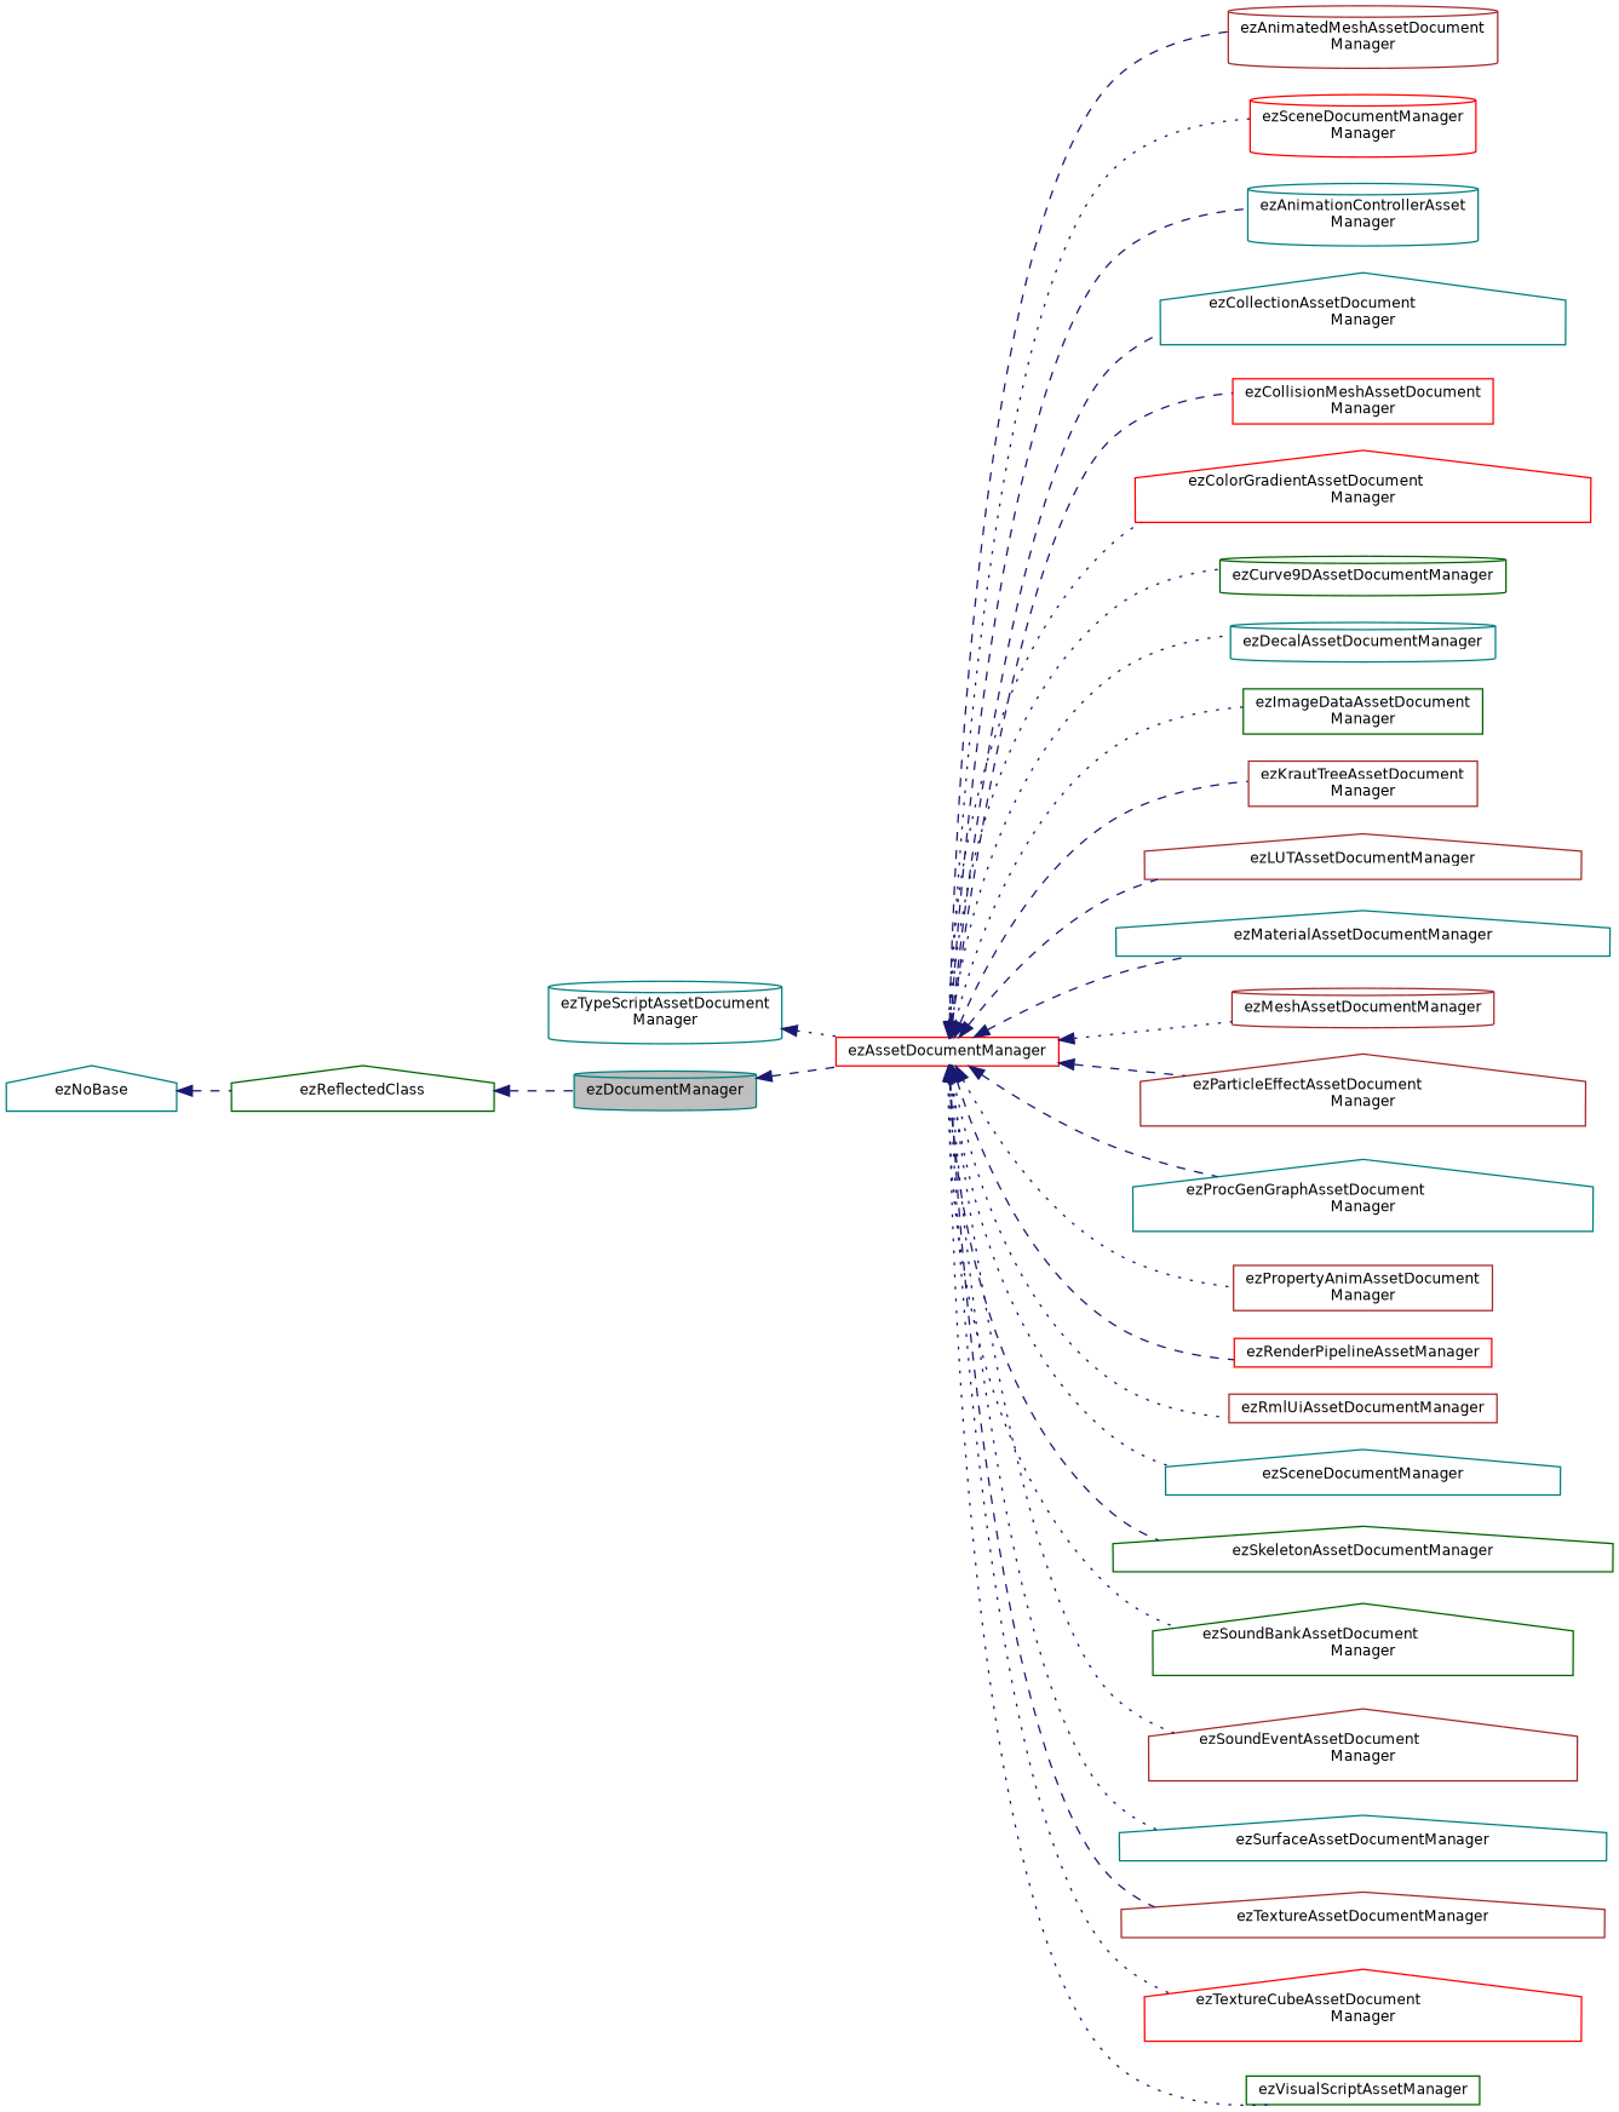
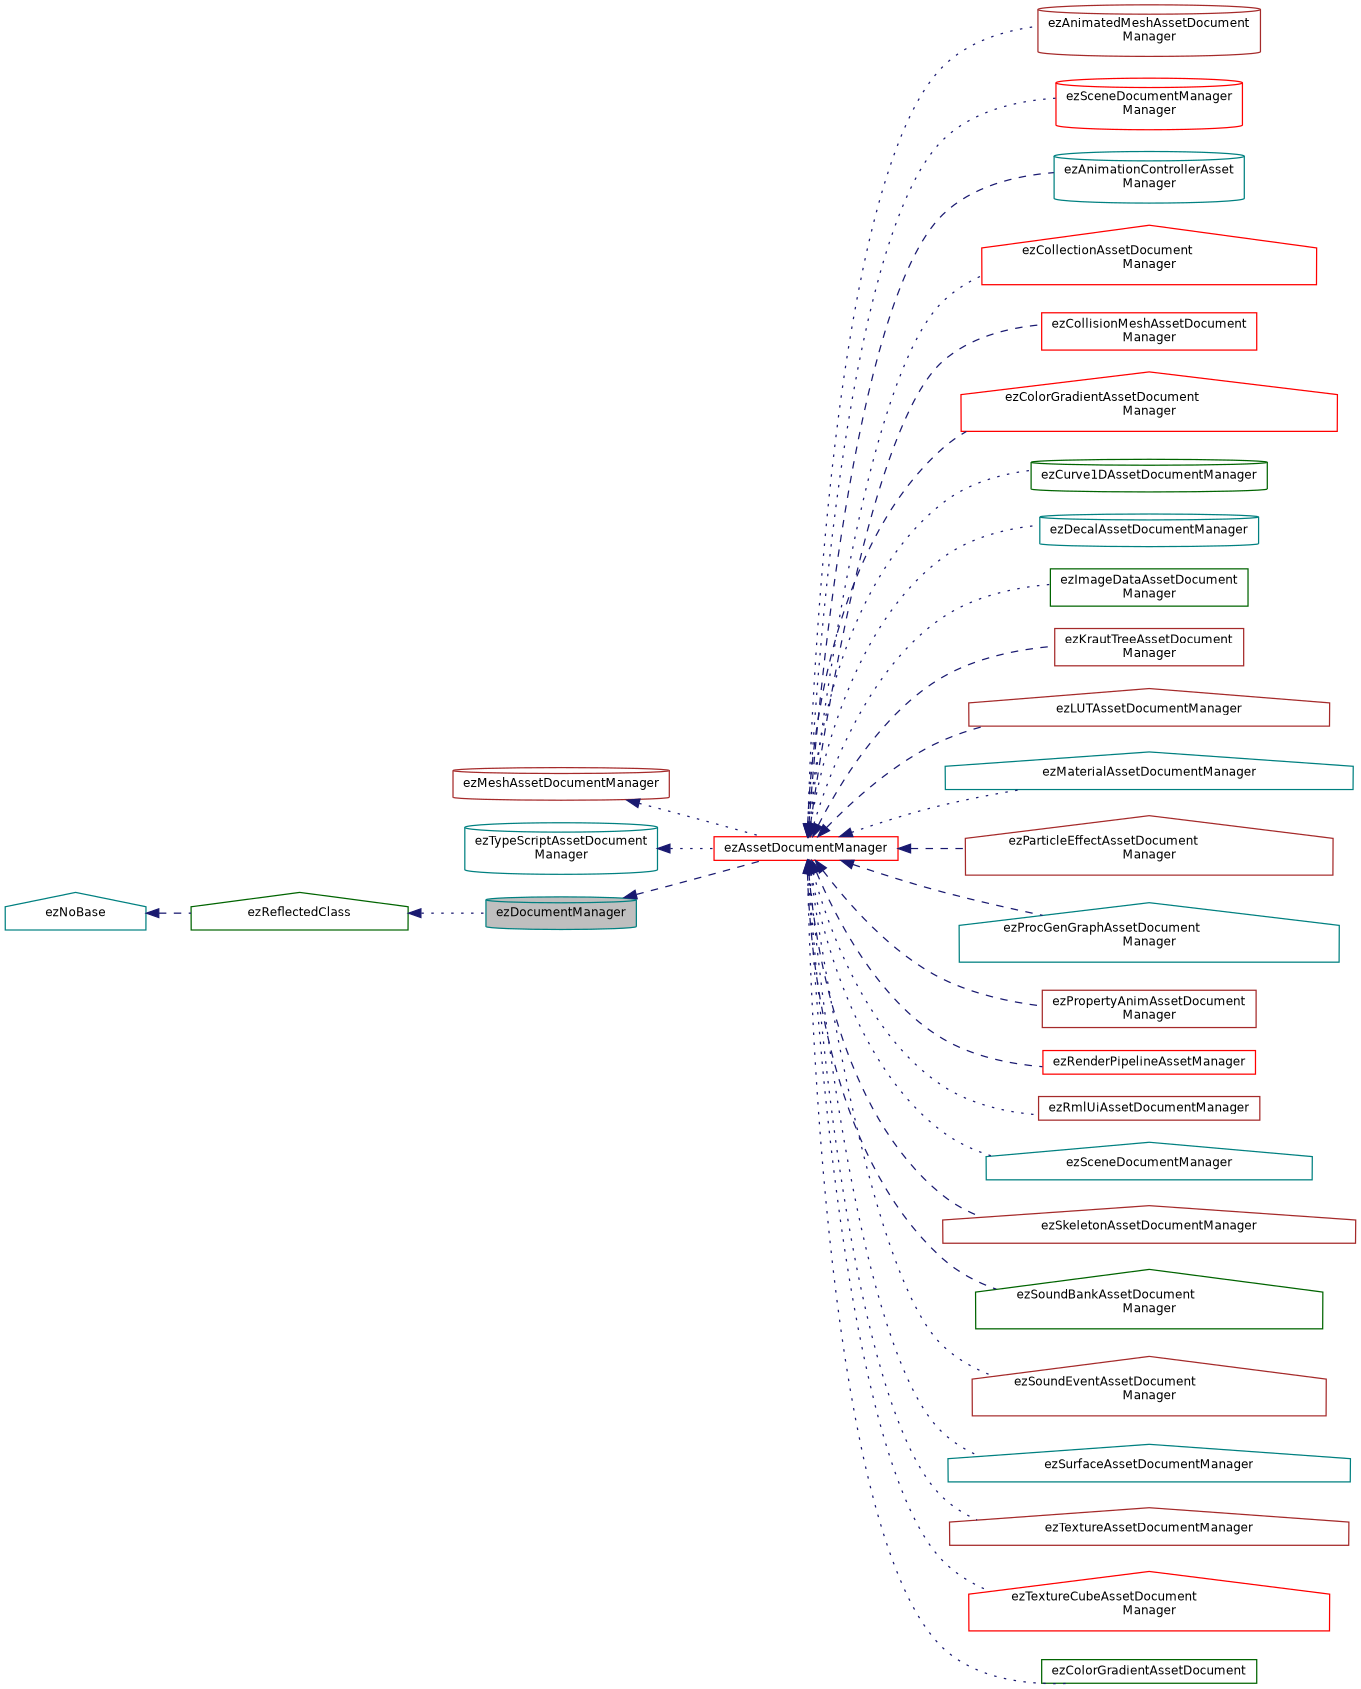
  digraph {
    rankdir=LR
    node [color=teal fillcolor=white fontname=Helvetica fontsize=10 shape=house style=filled]
    edge [color=midnightblue dir=back fontname=Helvetica fontsize=10 labelfontname=Helvetica labelfontsize=10 style=dotted]
    n1 [fillcolor=grey75 fontcolor=black height=0.2 label=ezDocumentManager shape=cylinder width=0.4]
    n2 [color=red height=0.2 label=ezAssetDocumentManager shape=box width=0.4]
    n3 [color=brown height=0.2 label="ezAnimatedMeshAssetDocument\lManager" shape=cylinder width=0.4]
    n4 [color=red height=0.2 label="ezSceneDocumentManager\lManager" shape=cylinder width=0.4]
    n5 [height=0.2 label="ezAnimationControllerAsset\lManager" shape=cylinder width=0.4]
-   n6 [height=0.2 label="ezCollectionAssetDocument\lManager" width=0.4]
+   n6 [color=red height=0.2 label="ezCollectionAssetDocument\lManager" width=0.4]
    n7 [color=red height=0.2 label="ezCollisionMeshAssetDocument\lManager" shape=box width=0.4]
    n8 [color=red height=0.2 label="ezColorGradientAssetDocument\lManager" width=0.4]
-   n9 [color=darkgreen height=0.2 label=ezCurve9DAssetDocumentManager shape=cylinder width=0.4]
+   n9 [color=darkgreen height=0.2 label=ezCurve1DAssetDocumentManager shape=cylinder width=0.4]
    n10 [height=0.2 label=ezDecalAssetDocumentManager shape=cylinder width=0.4]
    n11 [color=darkgreen height=0.2 label="ezImageDataAssetDocument\lManager" shape=box width=0.4]
    n12 [color=brown height=0.2 label="ezKrautTreeAssetDocument\lManager" shape=box width=0.4]
    n13 [color=brown height=0.2 label=ezLUTAssetDocumentManager width=0.4]
    n14 [height=0.2 label=ezMaterialAssetDocumentManager width=0.4]
    n15 [color=brown height=0.2 label=ezMeshAssetDocumentManager shape=cylinder width=0.4]
    n16 [color=brown height=0.2 label="ezParticleEffectAssetDocument\lManager" width=0.4]
    n17 [height=0.2 label="ezProcGenGraphAssetDocument\lManager" width=0.4]
    n18 [color=brown height=0.2 label="ezPropertyAnimAssetDocument\lManager" shape=box width=0.4]
    n19 [color=red height=0.2 label=ezRenderPipelineAssetManager shape=box width=0.4]
    n20 [color=brown height=0.2 label=ezRmlUiAssetDocumentManager shape=box width=0.4]
    n21 [height=0.2 label=ezSceneDocumentManager width=0.4]
-   n22 [color=darkgreen height=0.2 label=ezSkeletonAssetDocumentManager width=0.4]
+   n22 [color=brown height=0.2 label=ezSkeletonAssetDocumentManager width=0.4]
    n23 [color=darkgreen height=0.2 label="ezSoundBankAssetDocument\lManager" width=0.4]
    n24 [color=brown height=0.2 label="ezSoundEventAssetDocument\lManager" width=0.4]
    n25 [height=0.2 label=ezSurfaceAssetDocumentManager width=0.4]
    n26 [color=brown height=0.2 label=ezTextureAssetDocumentManager width=0.4]
    n27 [color=red height=0.2 label="ezTextureCubeAssetDocument\lManager" width=0.4]
-   n28 [color=darkgreen height=0.2 label=ezVisualScriptAssetManager shape=box width=0.4]
+   n28 [color=darkgreen height=0.2 label=ezColorGradientAssetDocument shape=box width=0.4]
    n29 [color=darkgreen height=0.2 label=ezReflectedClass width=0.4]
    n30 [height=0.2 label=ezNoBase width=0.4]
    n31 [height=0.2 label="ezTypeScriptAssetDocument\lManager" shape=cylinder width=0.4]
    n1 -> n2 [style=dashed]
-   n2 -> n3 [style=dashed]
+   n2 -> n3
    n2 -> n4
    n2 -> n5 [style=dashed]
-   n2 -> n6 [style=dashed]
+   n2 -> n6
    n2 -> n7 [style=dashed]
-   n2 -> n8
+   n2 -> n8 [style=dashed]
    n2 -> n9
    n2 -> n10
    n2 -> n11
    n2 -> n12 [style=dashed]
    n2 -> n13 [style=dashed]
-   n2 -> n14 [style=dashed]
-   n2 -> n15
+   n2 -> n14
+   n15 -> n2
    n2 -> n16 [style=dashed]
    n2 -> n17 [style=dashed]
-   n2 -> n18
+   n2 -> n18 [style=dashed]
    n2 -> n19 [style=dashed]
    n2 -> n20
    n2 -> n21
    n2 -> n22 [style=dashed]
-   n2 -> n23
+   n2 -> n23 [style=dashed]
    n2 -> n24
    n2 -> n25
-   n2 -> n26 [style=dashed]
+   n2 -> n26
    n2 -> n27
    n2 -> n28
-   n29 -> n1 [style=dashed]
+   n29 -> n1
    n30 -> n29 [style=dashed]
    n31 -> n2
  }
